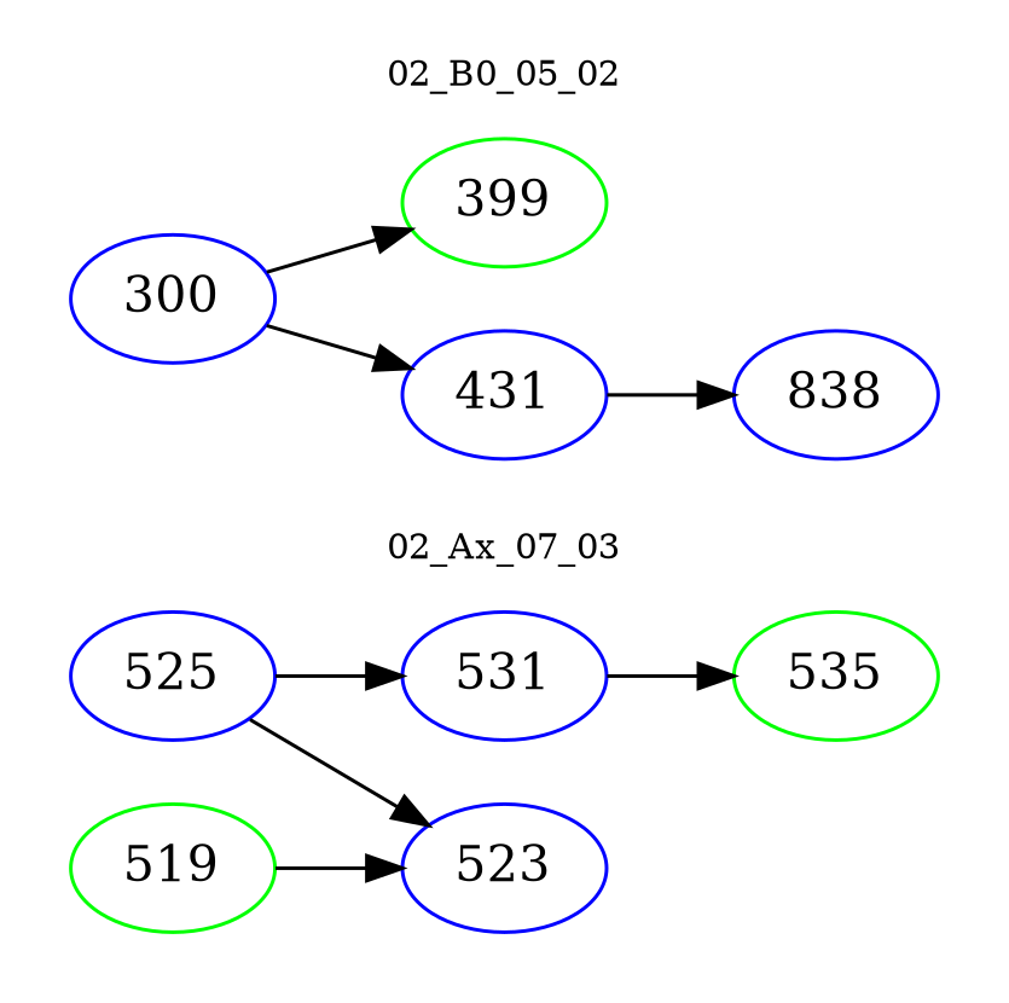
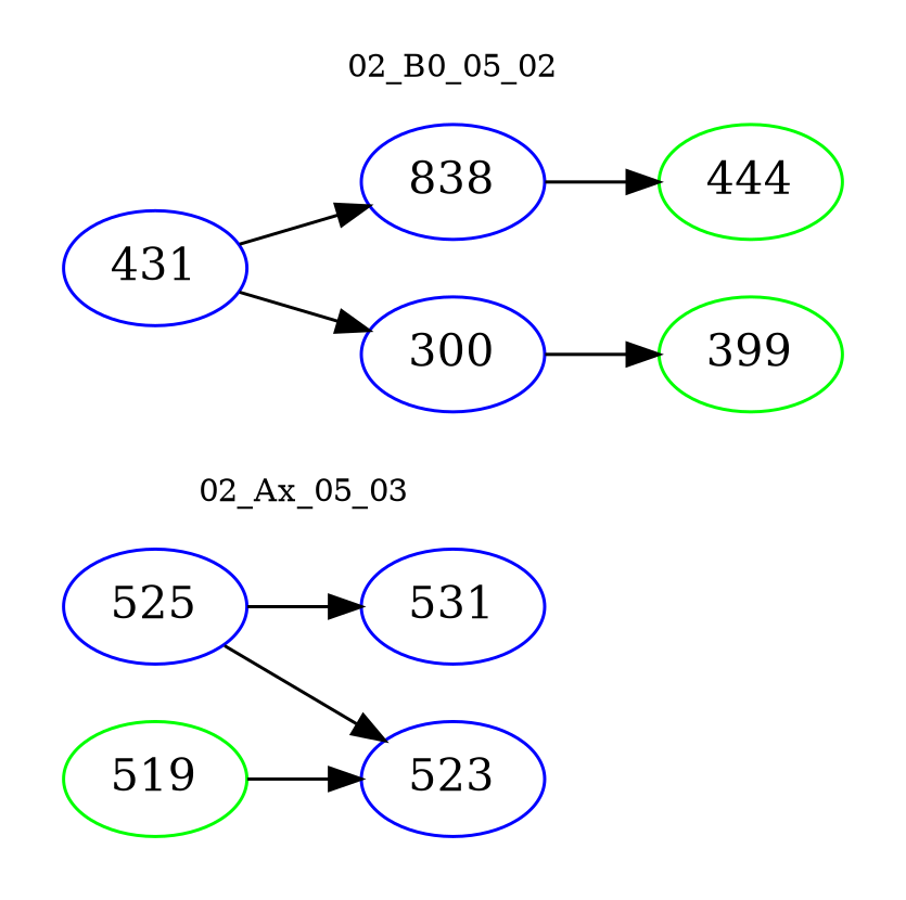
  digraph {
    rankdir=LR
    node [color=blue]
    edge [color=black]
    n1 [label=525]
    n2 [label=523]
    n3 [label=531]
    n4 [color=green label=519]
-   n5 [color=green label=535]
    n6 [label=431]
    n7 [label=300]
    n8 [label=838]
    n9 [color=green label=399]
+   n10 [color=green label=444]
    subgraph cluster_1 {
      color=white
      fontsize=10
-     label="02_Ax_07_03"
+     label="02_Ax_05_03"
      n1
      n2
      n3
      n4
-     n5
    }
    subgraph cluster_2 {
      color=white
      fontsize=10
      label="02_B0_05_02"
      n6
      n7
      n8
      n9
+     n10
    }
    n1 -> n2
    n1 -> n3
-   n3 -> n5
    n4 -> n2
-   n7 -> n6
+   n6 -> n7
    n6 -> n8
    n7 -> n9
+   n8 -> n10
  }
